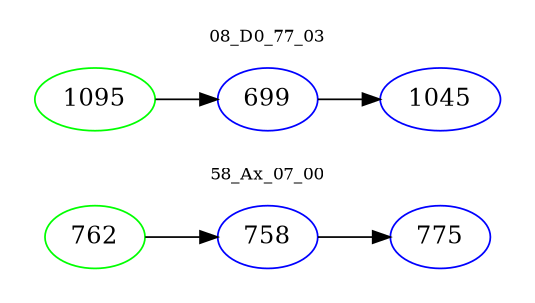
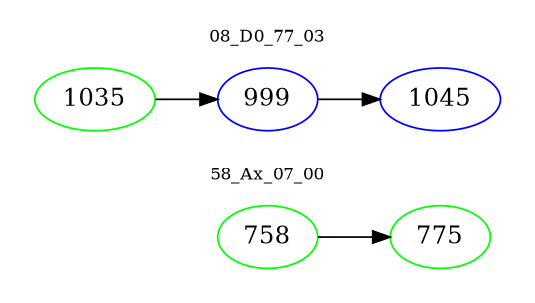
  digraph {
    rankdir=LR
    node [color=blue]
    edge [color=black]
-   n1 [color=green label=762]
-   n2 [label=758]
-   n3 [label=775]
-   n4 [color=green label=1095]
-   n5 [label=699]
+   n2 [color=green label=758]
+   n3 [color=green label=775]
+   n4 [color=green label=1035]
+   n5 [label=999]
    n6 [label=1045]
    subgraph cluster_1 {
      color=white
      fontsize=10
      label="58_Ax_07_00"
-     n1
      n2
      n3
    }
    subgraph cluster_2 {
      color=white
      fontsize=10
      label="08_D0_77_03"
      n4
      n5
      n6
    }
-   n1 -> n2
    n2 -> n3
    n4 -> n5
    n5 -> n6
  }
